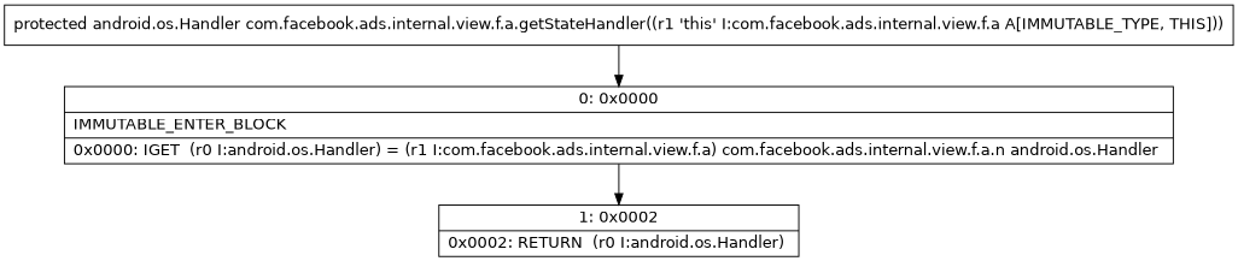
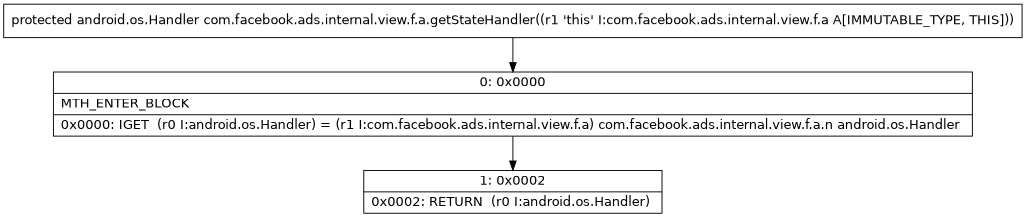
  digraph {
    fontname="DejaVu Sans"
    node [shape=record fontname="DejaVu Sans"]
    edge [fontname="DejaVu Sans"]
-   n1 [label="{0\:\ 0x0000|IMMUTABLE_ENTER_BLOCK\l|0x0000: IGET  (r0 I:android.os.Handler) = (r1 I:com.facebook.ads.internal.view.f.a) com.facebook.ads.internal.view.f.a.n android.os.Handler \l}"]
+   n1 [label="{0\:\ 0x0000|MTH_ENTER_BLOCK\l|0x0000: IGET  (r0 I:android.os.Handler) = (r1 I:com.facebook.ads.internal.view.f.a) com.facebook.ads.internal.view.f.a.n android.os.Handler \l}"]
    n2 [label="{1\:\ 0x0002|0x0002: RETURN  (r0 I:android.os.Handler) \l}"]
    n3 [label="{protected android.os.Handler com.facebook.ads.internal.view.f.a.getStateHandler((r1 'this' I:com.facebook.ads.internal.view.f.a A[IMMUTABLE_TYPE, THIS])) }"]
    n1 -> n2
    n3 -> n1
  }
